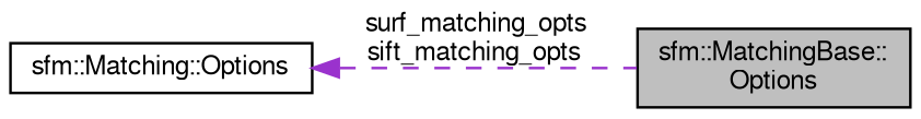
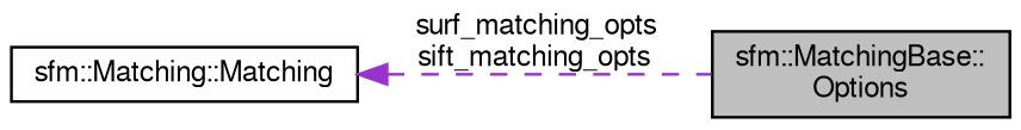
  digraph {
    rankdir=LR
    node [color=black fontname=FreeSans fontsize=10 shape=record style=filled]
    n1 [fillcolor=grey75 fontcolor=black height=0.2 label="sfm::MatchingBase::\lOptions" width=0.4]
-   n2 [fillcolor=white height=0.2 label="sfm::Matching::Options" width=0.4]
+   n2 [fillcolor=white height=0.2 label="sfm::Matching::Matching" width=0.4]
    n2 -> n1 [color=darkorchid3 dir=back fontname=FreeSans fontsize=10 label=" surf_matching_opts\nsift_matching_opts" labelfontname=FreeSans labelfontsize=10 style=dashed]
  }
